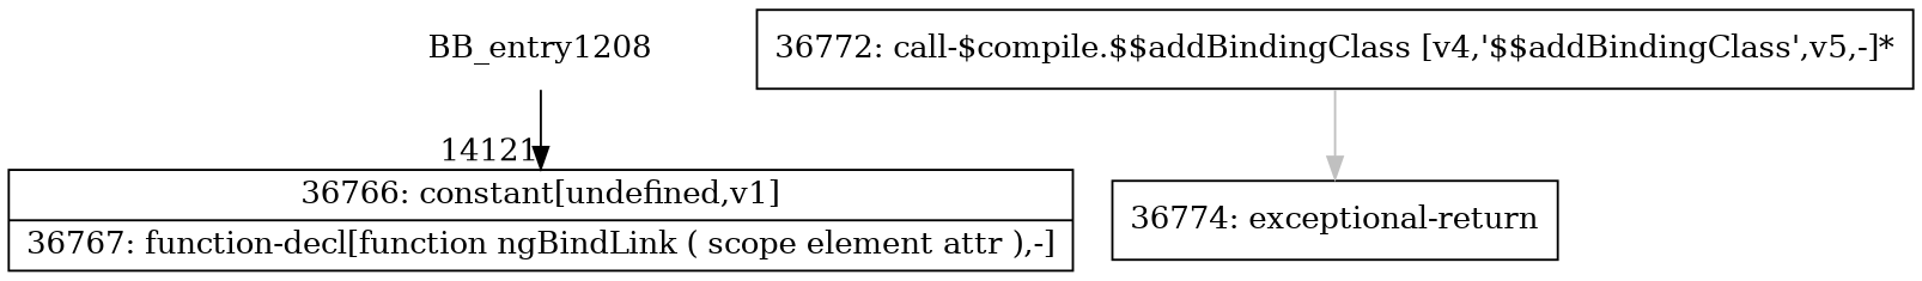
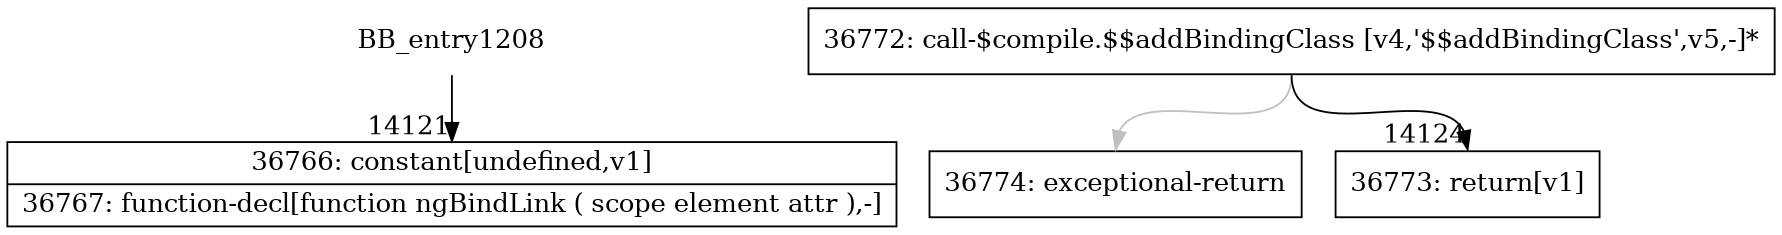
  digraph {
    rankdir=TD
    node [shape=record]
    edge [headport=n tailport=s]
    n1 [label=BB_entry1208 shape=none]
    n2 [label="{36766: constant[undefined,v1]|36767: function-decl[function ngBindLink ( scope element attr ),-]}"]
    n3 [label="{36772: call-$compile.$$addBindingClass [v4,'$$addBindingClass',v5,-]*}"]
    n4 [label="{36774: exceptional-return}"]
+   n5 [label="{36773: return[v1]}"]
    n1 -> n2 [headlabel="    14121"]
    n3 -> n4 [color=gray]
+   n3 -> n5 [headlabel="      14124"]
  }
